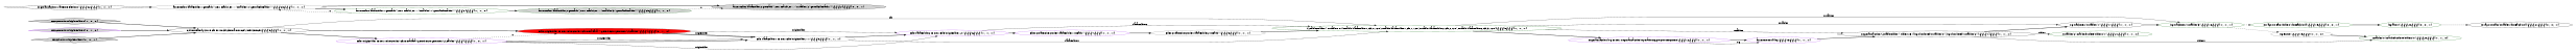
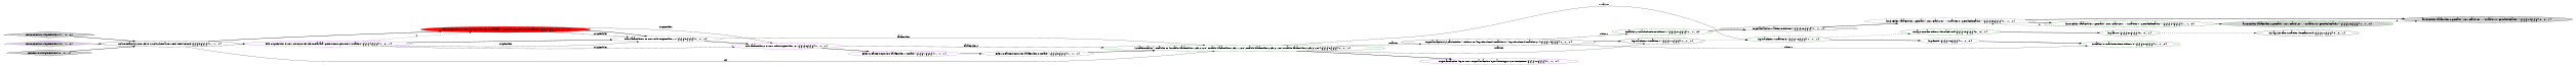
  digraph {
    rankdir=LR
    node [color=darkgreen fillcolor=white shape=ellipse style=filled]
    edge [style=bold]
    n1 [color=gray40 label="File dataFolder1 = new File(origiFolder,\"1\")@@@5@@@['1', '1', '1']"]
    n2 [label="SSTableReader(( sstables = {sstable(dataFolder1,cfs,0,128),sstable(dataFolder1,cfs,1,128),sstable(dataFolder2,cfs,2,128),sstable(dataFolder2,cfs,3,128)}@@@9@@@['1', '1', '1']"]
    n3 [color=purple label="File dataFolder2 = new File(origiFolder,\"2\")@@@6@@@['1', '1', '1']"]
    n4 [color=black label="LogTransaction.SSTableTidier(( tidiers = {log.obsoleted(sstables(0(),log.obsoleted(sstables(2()}@@@14@@@['1', '1', '1']"]
    n5 [color=black label="log.trackNew(sstables(1()@@@17@@@['1', '1', '1']"]
    n6 [label="log.trackNew(sstables(3()@@@18@@@['1', '1', '1']"]
    n7 [color=purple label="LogTransaction log = new LogTransaction(OperationType.COMPACTION)@@@12@@@['1', '1', '1']"]
    n8 [color=purple label="Files.createDirectories(dataFolder1.toPath())@@@7@@@['1', '1', '1']"]
    n9 [color=black fillcolor=lightgray label="assertFiles(dataFolder2.getPath(),new HashSet<>(sstables(2(.getAllFilePaths()))@@@24@@@['0', '0', '1']"]
    n10 [color=black label="Arrays.stream(sstables).forEach(null)@@@21@@@['0', '0', '1']"]
    n11 [color=black label="LogTransaction.waitForDeletions()@@@22@@@['1', '1', '1']" shape=diamond]
    n12 [color=gray40 label="assertFiles(dataFolder1.getPath(),new HashSet<>(sstables(0(.getAllFilePaths()))@@@23@@@['1', '1', '1']"]
    n13 [color=gray40 label="Files.createDirectories(dataFolder2.toPath())@@@8@@@['1', '1', '1']"]
    n14 [label="sstables(2(.markObsolete(tidiers(1()@@@21@@@['1', '1', '0']"]
    n15 [color=purple label="File origiFolder = new Directories(cfs.metadata).getDirectoryForNewSSTables()@@@4@@@['1', '0', '1']"]
    n16 [color=gray40 fillcolor=red label="File origiFolder = new Directories(cfs.metadata()).getDirectoryForNewSSTables()@@@4@@@['0', '1', '0']"]
    n17 [color=black fillcolor=lightgray label="testCommitMultipleFolders['1', '0', '0']" shape=diamond]
    n18 [color=black label="ColumnFamilyStore cfs = MockSchema.newCFS(KEYSPACE)@@@3@@@['1', '1', '1']"]
    n19 [label="Arrays.stream(tidiers).forEach(null)@@@19@@@['0', '0', '1']"]
    n20 [label="log.abort()@@@20@@@['0', '0', '1']"]
    n21 [label="sstables(0(.markObsolete(tidiers(0()@@@20@@@['1', '1', '0']"]
    n22 [label="assertFiles(dataFolder1.getPath(),new HashSet<>(sstables(1(.getAllFilePaths()))@@@24@@@['1', '1', '0']"]
    n23 [color=purple fillcolor=lightgray label="testCommitMultipleFolders['0', '1', '0']" shape=diamond]
    n24 [color=black fillcolor=lightgray label="testAbortMultipleFolders['0', '0', '1']" shape=diamond]
    n25 [fillcolor=lightgray label="assertFiles(dataFolder2.getPath(),new HashSet<>(sstables(3(.getAllFilePaths()))@@@25@@@['1', '1', '0']"]
    n26 [color=gray40 label="log.finish()@@@19@@@['1', '1', '0']"]
-   n27 [color=purple label="assertNotNull(log)@@@13@@@['1', '1', '1']"]
    n1 -> n2 [label=dataFolder1 style=solid]
    n1 -> n3
    n2 -> n4 [label=sstables style=solid]
    n2 -> n5 [label=sstables style=solid]
    n2 -> n6 [label=sstables style=solid]
    n2 -> n7
    n3 -> n2 [label=dataFolder2 style=solid]
    n3 -> n8
    n4 -> n5
    n4 -> n14 [label=tidiers style=solid]
    n4 -> n21 [label=tidiers style=solid]
-   n5 -> n6
+   n5 -> n6 [style=dashed]
    n6 -> n19 [style=dashed]
-   n6 -> n26 [style=dashed]
-   n7 -> n27
-   n7 -> n27 [label=log style=solid]
+   n6 -> n26
    n8 -> n13
    n11 -> n12
    n12 -> n9
    n12 -> n22
    n13 -> n2
+   n14 -> n11
    n15 -> n1 [label=origiFolder style=solid]
    n15 -> n1
    n15 -> n3 [label=origiFolder style=solid]
    n15 -> n16 [label=0 style=dashed]
    n16 -> n1 [label=origiFolder style=solid]
    n16 -> n1
    n16 -> n3 [label=origiFolder style=solid]
    n17 -> n18
    n18 -> n2 [label=cfs style=solid]
    n18 -> n15
    n18 -> n16
    n19 -> n20
    n20 -> n10 [style=dashed]
    n22 -> n12 [label=0 style=dashed]
    n22 -> n25
    n23 -> n18
    n24 -> n18
    n25 -> n9 [label=0 style=dashed]
    n26 -> n21
-   n27 -> n4
  }
